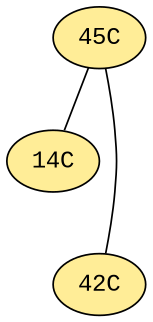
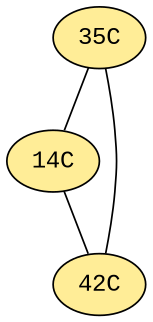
  graph {
    fontname="Liberation Mono"
    node [fillcolor="#FFED97" fontname="Liberation Mono" style=radial]
    edge [fontname="Liberation Mono" penwidth=1]
    n1 [label="14C"]
-   "45C"
+   "45C" [label="35C"]
    "42C"
+   n1 -- "42C"
    "45C" -- n1
    "45C" -- "42C"
  }
